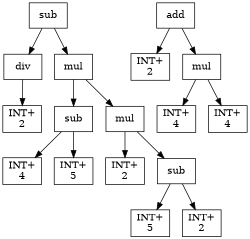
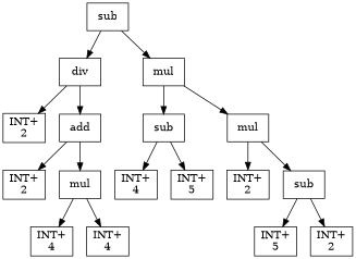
  digraph {
    node [shape=box]
    n1 [label=sub]
    n2 [label=div]
    n3 [label=mul]
    n4 [label="INT+\n2"]
    n5 [label=add]
    n6 [label="INT+\n2"]
    n7 [label=mul]
    n8 [label="INT+\n4"]
    n9 [label="INT+\n4"]
    n10 [label=sub]
    n11 [label=mul]
    n12 [label="INT+\n4"]
    n13 [label="INT+\n5"]
    n14 [label="INT+\n2"]
    n15 [label=sub]
    n16 [label="INT+\n5"]
    n17 [label="INT+\n2"]
    n1 -> n2
    n1 -> n3
    n2 -> n4
+   n2 -> n5
    n3 -> n10
    n3 -> n11
    n5 -> n6
    n5 -> n7
    n7 -> n8
    n7 -> n9
    n10 -> n12
    n10 -> n13
    n11 -> n14
    n11 -> n15
    n15 -> n16
    n15 -> n17
  }
